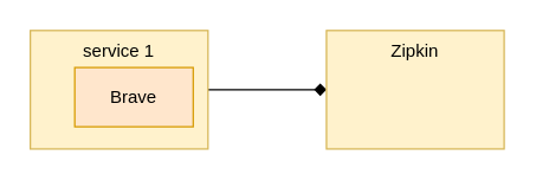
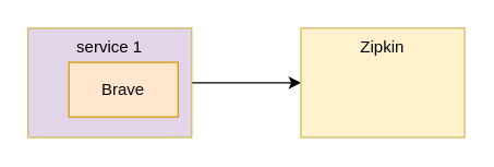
  <mxCell id="0" />
  <mxCell id="1" parent="0" />
- <mxCell id="2" style="edgeStyle=orthogonalEdgeStyle;rounded=0;orthogonalLoop=1;jettySize=auto;html=1;exitX=1;exitY=0.5;exitDx=0;exitDy=0;entryX=0;entryY=0.5;entryDx=0;entryDy=0;endArrow=diamond;" edge="1" parent="1" source="3" target="5"><mxGeometry relative="1" as="geometry" /></mxCell>
- <mxCell id="3" value="service 1" style="rounded=0;whiteSpace=wrap;html=1;horizontal=1;verticalAlign=top;fillColor=#fff2cc;strokeColor=#d6b656;" vertex="1" parent="1"><mxGeometry x="20" y="20" width="120" height="80" as="geometry" /></mxCell>
+ <mxCell id="2" style="edgeStyle=orthogonalEdgeStyle;rounded=0;orthogonalLoop=1;jettySize=auto;html=1;exitX=1;exitY=0.5;exitDx=0;exitDy=0;entryX=0;entryY=0.5;entryDx=0;entryDy=0;" edge="1" parent="1" source="3" target="5"><mxGeometry relative="1" as="geometry" /></mxCell>
+ <mxCell id="3" value="service 1" style="rounded=0;whiteSpace=wrap;html=1;horizontal=1;verticalAlign=top;fillColor=#e1d5e7;strokeColor=#d6b656;" vertex="1" parent="1"><mxGeometry x="20" y="20" width="120" height="80" as="geometry" /></mxCell>
  <mxCell id="4" value="Brave" style="rounded=0;whiteSpace=wrap;html=1;fillColor=#ffe6cc;strokeColor=#d79b00;" vertex="1" parent="1"><mxGeometry x="50" y="45" width="80" height="40" as="geometry" /></mxCell>
  <mxCell id="5" value="Zipkin" style="rounded=0;whiteSpace=wrap;html=1;horizontal=1;verticalAlign=top;fillColor=#fff2cc;strokeColor=#d6b656;" vertex="1" parent="1"><mxGeometry x="220" y="20" width="120" height="80" as="geometry" /></mxCell>
